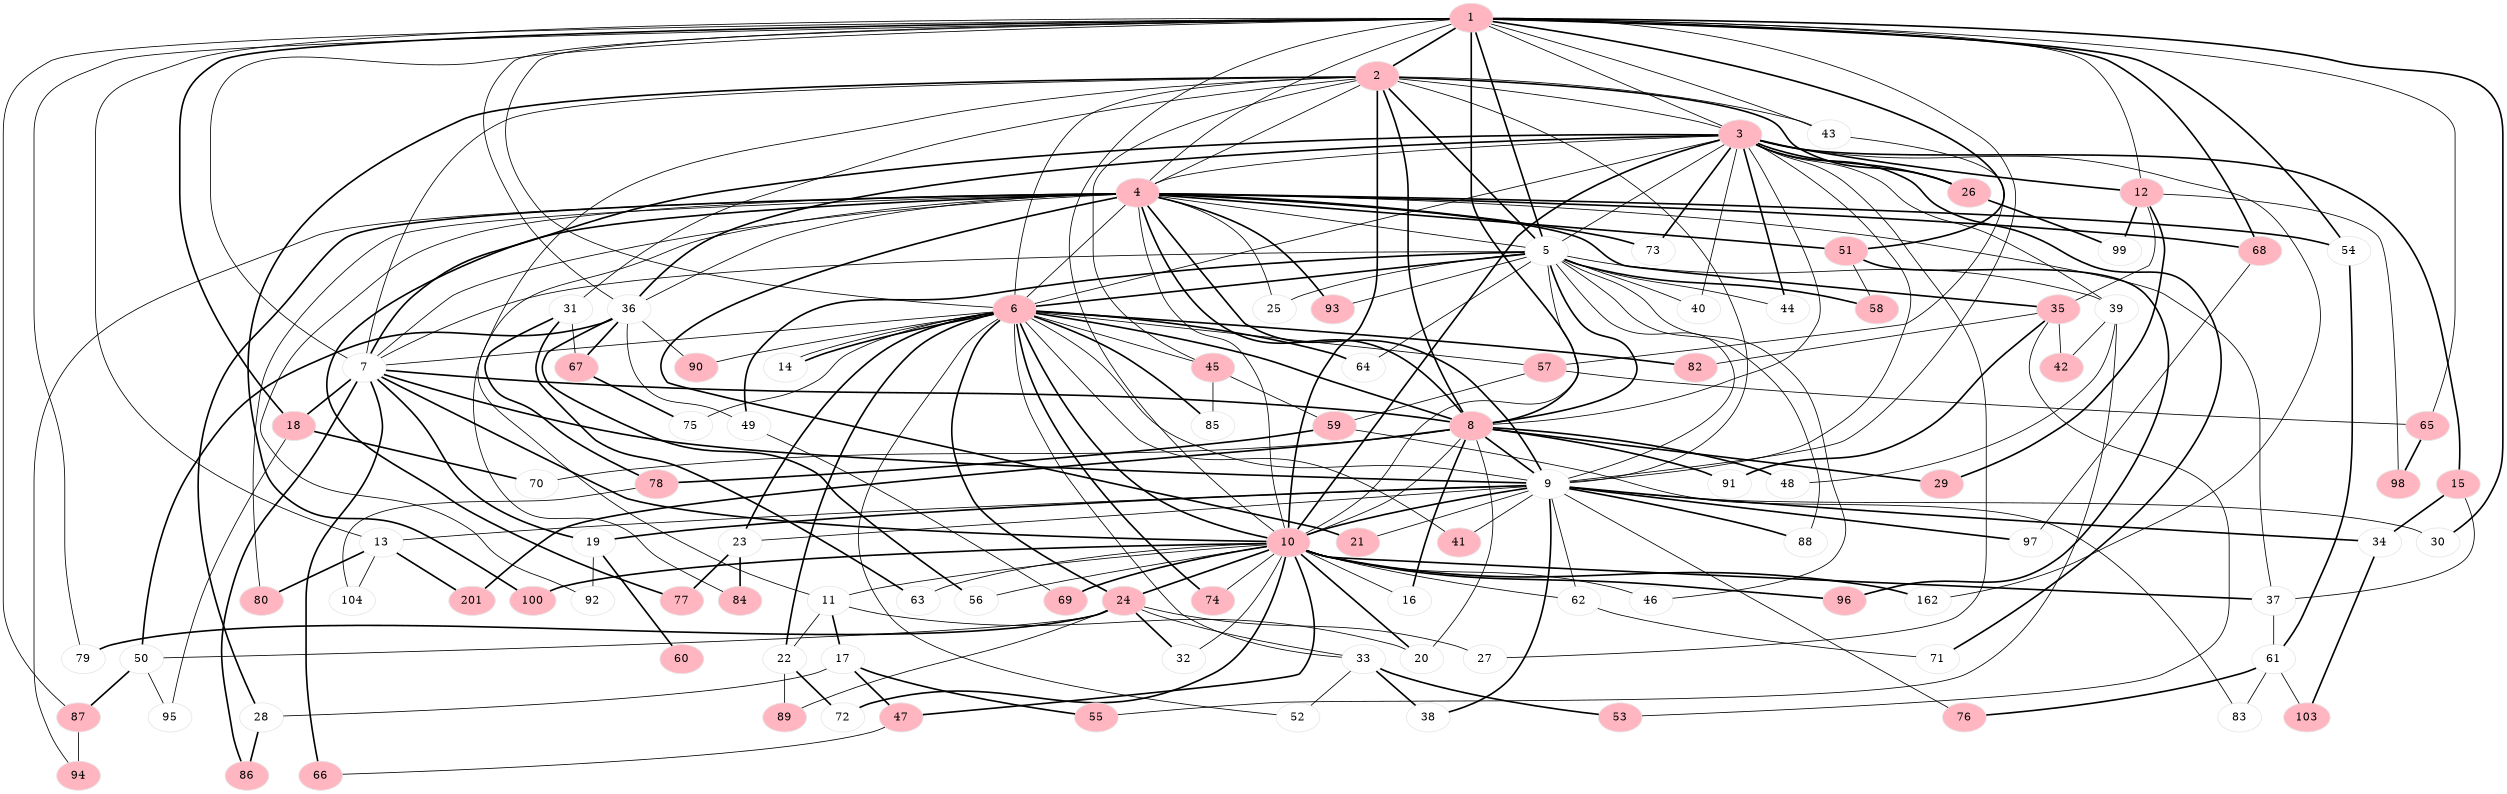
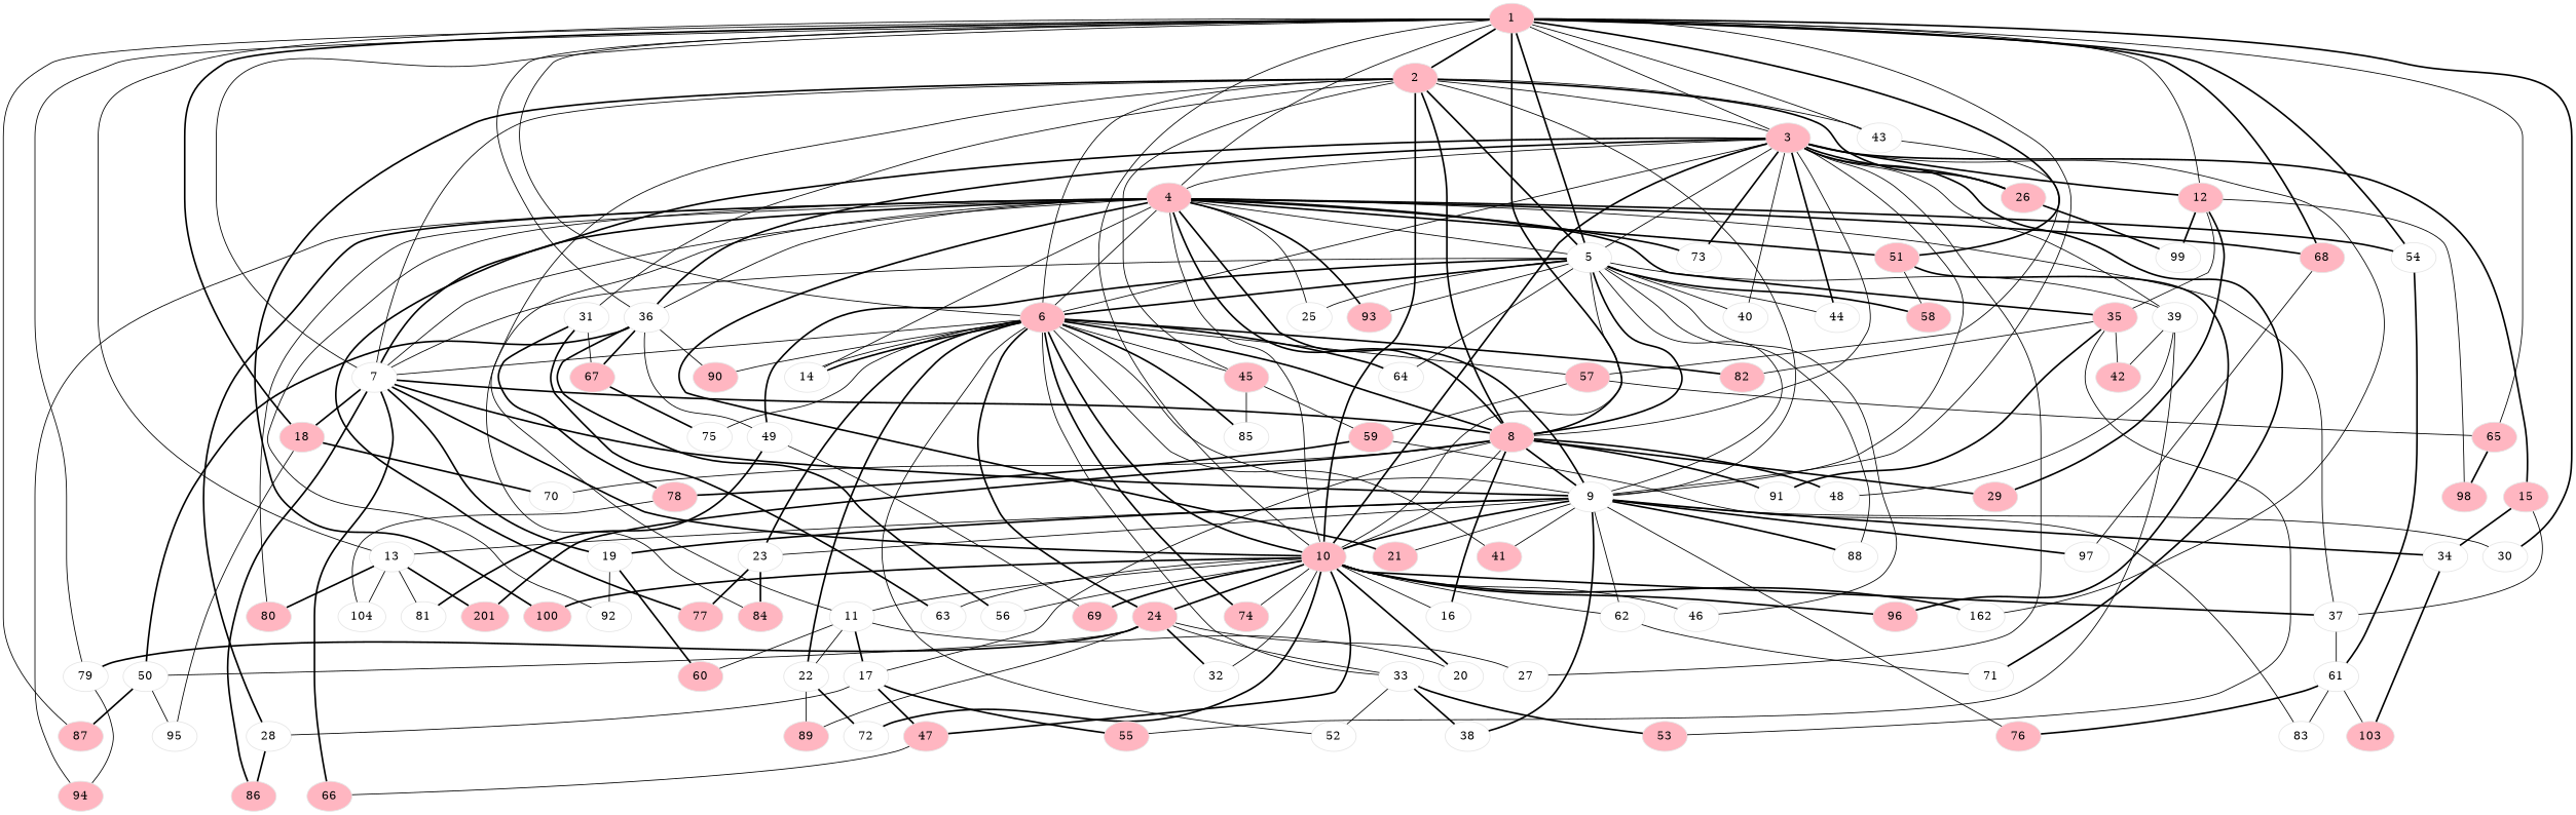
  graph {
    node [color=gray90 fillcolor=white style=filled]
    edge [style=solid]
    1 [fillcolor=lightpink]
    2 [fillcolor=lightpink]
    3 [fillcolor=lightpink]
    4 [fillcolor=lightpink]
    5
    6 [fillcolor=lightpink]
    7
    8 [fillcolor=lightpink]
    9
    10 [fillcolor=lightpink]
    12 [fillcolor=lightpink]
    13
    18 [fillcolor=lightpink]
    30
    36
    43
    51 [fillcolor=lightpink]
    54
    65 [fillcolor=lightpink]
    68 [fillcolor=lightpink]
    79
    87 [fillcolor=lightpink]
    11
    26 [fillcolor=lightpink]
    31
    45 [fillcolor=lightpink]
    100 [fillcolor=lightpink]
    15 [fillcolor=lightpink]
    27
    39
    40
    44
    71
    73
    n35 [label=162]
    21 [fillcolor=lightpink]
    25
    28
    35 [fillcolor=lightpink]
    37
    77 [fillcolor=lightpink]
    80 [fillcolor=lightpink]
    84 [fillcolor=lightpink]
    92
    93 [fillcolor=lightpink]
    94 [fillcolor=lightpink]
    46
    49
    58 [fillcolor=lightpink]
    64
    88
    14
    22
    23
    24 [fillcolor=lightpink]
    33
    41 [fillcolor=lightpink]
    52
    57 [fillcolor=lightpink]
    74 [fillcolor=lightpink]
    75
    82 [fillcolor=lightpink]
    85
    90 [fillcolor=lightpink]
    19
    66 [fillcolor=lightpink]
    86 [fillcolor=lightpink]
    16
    17
    29 [fillcolor=lightpink]
    48
    70
    91
    n74 [fillcolor=lightpink label=201]
    34
    38
    62
    76 [fillcolor=lightpink]
    97
    20
    32
    47 [fillcolor=lightpink]
    56
    63
    69 [fillcolor=lightpink]
    72
    96 [fillcolor=lightpink]
    98 [fillcolor=lightpink]
    99
+   81
    104
    95
    50
    67 [fillcolor=lightpink]
    61
    60 [fillcolor=lightpink]
    78 [fillcolor=lightpink]
    59 [fillcolor=lightpink]
    55 [fillcolor=lightpink]
    42 [fillcolor=lightpink]
    53 [fillcolor=lightpink]
    89 [fillcolor=lightpink]
    103 [fillcolor=lightpink]
    83
    1 -- 2 [style=bold]
    1 -- 3
    1 -- 4
    1 -- 5 [style=bold]
    1 -- 6
    1 -- 7
    1 -- 8 [style=bold]
    1 -- 9
    1 -- 10
    1 -- 12
    1 -- 13
    1 -- 18 [style=bold]
    1 -- 30 [style=bold]
    1 -- 36
    1 -- 43
    1 -- 51 [style=bold]
    1 -- 54 [style=bold]
    1 -- 65
    1 -- 68 [style=bold]
    1 -- 79
    1 -- 87
    2 -- 3
-   2 -- 4
+   14 -- 4
    2 -- 5 [style=bold]
    2 -- 6
    2 -- 7
    2 -- 8 [style=bold]
    2 -- 9
    2 -- 10 [style=bold]
    2 -- 43
    2 -- 11
    2 -- 26 [style=bold]
    2 -- 31
    2 -- 45
    2 -- 100 [style=bold]
    3 -- 4
    3 -- 5
    3 -- 6
    3 -- 7 [style=bold]
    3 -- 8
    3 -- 9
    3 -- 10 [style=bold]
    3 -- 12 [style=bold]
    3 -- 36 [style=bold]
    3 -- 26 [style=bold]
    3 -- 15 [style=bold]
    3 -- 27
    3 -- 39
    3 -- 40
    3 -- 44 [style=bold]
    3 -- 71 [style=bold]
    3 -- 73 [style=bold]
    3 -- n35
    4 -- 5
    4 -- 6
    4 -- 7
    4 -- 8 [style=bold]
    4 -- 9 [style=bold]
    4 -- 10
    4 -- 36
    4 -- 51 [style=bold]
    4 -- 54 [style=bold]
    4 -- 68 [style=bold]
    4 -- 73 [style=bold]
    4 -- 21 [style=bold]
    4 -- 25
    4 -- 28 [style=bold]
    4 -- 35 [style=bold]
    4 -- 37
    4 -- 77 [style=bold]
    4 -- 80
    4 -- 84
    4 -- 92
    4 -- 93 [style=bold]
    4 -- 94
    5 -- 6 [style=bold]
    5 -- 7
    5 -- 8 [style=bold]
    5 -- 9
    5 -- 10
    5 -- 39
    5 -- 40
    5 -- 44
    5 -- 25
    5 -- 93
    5 -- 46
    5 -- 49 [style=bold]
    5 -- 58 [style=bold]
    5 -- 64
    5 -- 88
    6 -- 7
    6 -- 8 [style=bold]
    6 -- 9
    6 -- 10 [style=bold]
    6 -- 45
    6 -- 64 [style=bold]
    6 -- 14
    6 -- 14 [style=bold]
    6 -- 22 [style=bold]
    6 -- 23 [style=bold]
    6 -- 24 [style=bold]
    6 -- 33
    6 -- 41
    6 -- 52
    6 -- 57
    6 -- 74 [style=bold]
    6 -- 75
    6 -- 82 [style=bold]
    6 -- 85 [style=bold]
    6 -- 90
    7 -- 8 [style=bold]
    7 -- 9 [style=bold]
    7 -- 10 [style=bold]
    7 -- 18 [style=bold]
    7 -- 19 [style=bold]
    7 -- 66 [style=bold]
    7 -- 86 [style=bold]
    8 -- 9 [style=bold]
    8 -- 10
    8 -- 16 [style=bold]
-   8 -- 20
+   8 -- 17
    8 -- 29 [style=bold]
    8 -- 48 [style=bold]
    8 -- 70
    8 -- 91 [style=bold]
    8 -- n74 [style=bold]
    9 -- 10 [style=bold]
    9 -- 13
    9 -- 30
    9 -- 21
    9 -- 88 [style=bold]
    9 -- 23
    9 -- 41
    9 -- 19 [style=bold]
    9 -- 34 [style=bold]
    9 -- 38 [style=bold]
    9 -- 62
    9 -- 76
    9 -- 97 [style=bold]
    10 -- 11
    10 -- 100 [style=bold]
    10 -- n35 [style=bold]
    10 -- 37 [style=bold]
    10 -- 46
    10 -- 24 [style=bold]
    10 -- 74
    10 -- 16
    10 -- 62
    10 -- 20 [style=bold]
    10 -- 32
    10 -- 47 [style=bold]
    10 -- 56
    10 -- 63
    10 -- 69 [style=bold]
    10 -- 72 [style=bold]
    10 -- 96 [style=bold]
    12 -- 35
    12 -- 29 [style=bold]
    12 -- 98
    12 -- 99 [style=bold]
    13 -- 80 [style=bold]
    13 -- n74 [style=bold]
+   13 -- 81
    13 -- 104
    18 -- 70 [style=bold]
    18 -- 95
    36 -- 49
    36 -- 90
    36 -- 56 [style=bold]
    36 -- 50 [style=bold]
    36 -- 67 [style=bold]
    43 -- 57
    51 -- 58
    51 -- 96 [style=bold]
    54 -- 61 [style=bold]
    65 -- 98 [style=bold]
    68 -- 97
-   87 -- 94
+   79 -- 94
    11 -- 22
    11 -- 17 [style=bold]
    11 -- 20
+   11 -- 60
    26 -- 99 [style=bold]
    31 -- 63 [style=bold]
    31 -- 67
    31 -- 78 [style=bold]
    45 -- 85
    45 -- 59
    15 -- 37
    15 -- 34 [style=bold]
    39 -- 48
    39 -- 55
    39 -- 42
    28 -- 86 [style=bold]
    35 -- 82
    35 -- 91 [style=bold]
    35 -- 42
    35 -- 53
    37 -- 61
    49 -- 69
+   49 -- 81 [style=bold]
    22 -- 72 [style=bold]
    22 -- 89
    23 -- 77 [style=bold]
    23 -- 84 [style=bold]
    24 -- 79 [style=bold]
    24 -- 27
    24 -- 33
    24 -- 32 [style=bold]
    24 -- 50
    24 -- 89
    33 -- 52
    33 -- 38 [style=bold]
    33 -- 53 [style=bold]
    57 -- 65
    57 -- 59
    19 -- 92
    19 -- 60 [style=bold]
    17 -- 28
    17 -- 47 [style=bold]
    17 -- 55 [style=bold]
    34 -- 103 [style=bold]
    62 -- 71
    47 -- 66
    50 -- 87 [style=bold]
    50 -- 95
    67 -- 75 [style=bold]
    61 -- 76 [style=bold]
    61 -- 103
    61 -- 83
    78 -- 104
    59 -- 78 [style=bold]
    59 -- 83
  }
